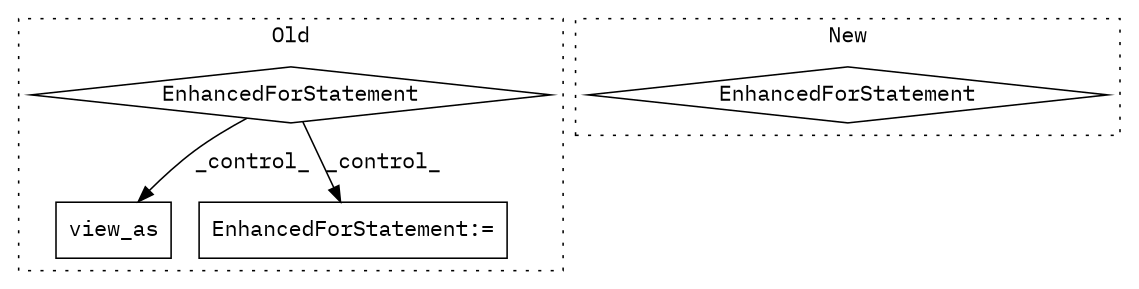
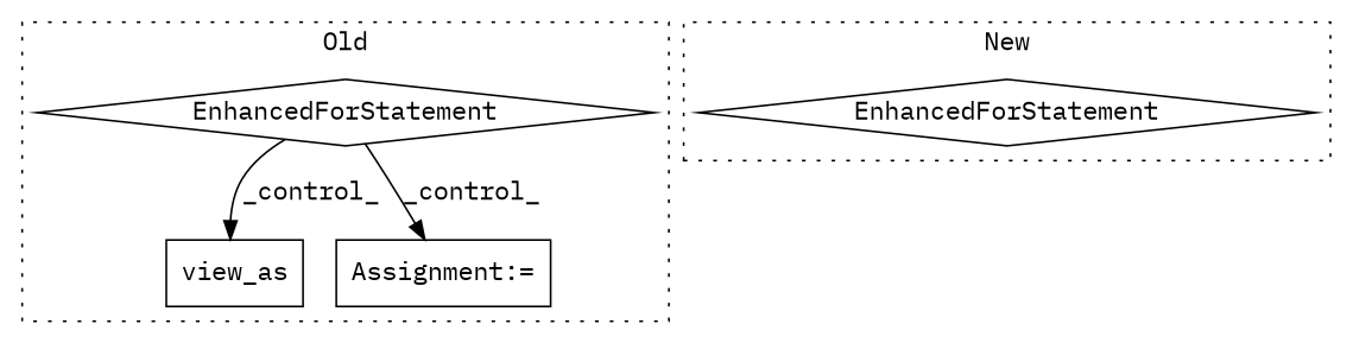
  digraph {
    fontname="IBM Plex Mono"
    node [a=70 shape=box fontname="IBM Plex Mono"]
    edge [fontname="IBM Plex Mono"]
    n1 [a=32 l="8,1" label=view_as s="4455,4467"]
    n2 [l="66,2" label=EnhancedForStatement s="3967,4057" shape=diamond]
-   n3 [a=7 l=11 label="EnhancedForStatement:=" s=4124]
+   n3 [a=7 l=11 label="Assignment:=" s=4124]
    n4 [l="72,2" label=EnhancedForStatement s="3781,3877" shape=diamond]
    subgraph cluster_1 {
      label=Old
      style=dotted
      n1
      n2
      n3
    }
    subgraph cluster_2 {
      label=New
      style=dotted
      n4
    }
    n2 -> n1 [label=_control_]
    n2 -> n3 [label=_control_]
  }
